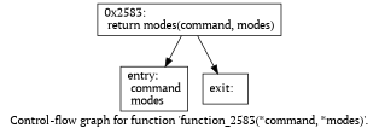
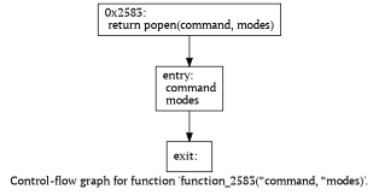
  digraph {
    fontname="PT Serif"
    label="Control-flow graph for function 'function_2583(*command, *modes)'."
    node [fontname="PT Serif" shape=record]
    edge [fontname="PT Serif"]
    n1 [label="{entry:\l  command\l  modes\l}"]
-   n2 [label="{0x2583:\l  return modes(command, modes)\l}"]
+   n2 [label="{0x2583:\l  return popen(command, modes)\l}"]
    n3 [label="{exit:\l}"]
    n2 -> n1
-   n2 -> n3
+   n1 -> n3
  }
